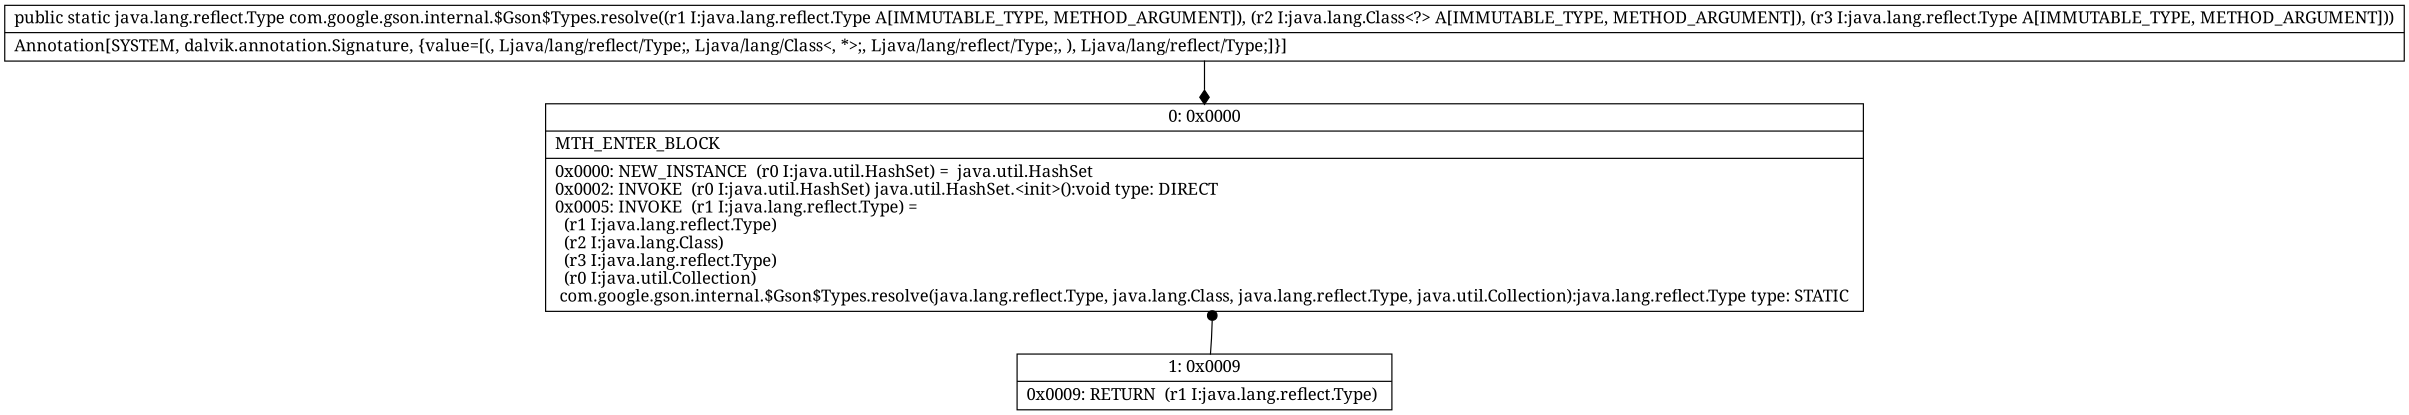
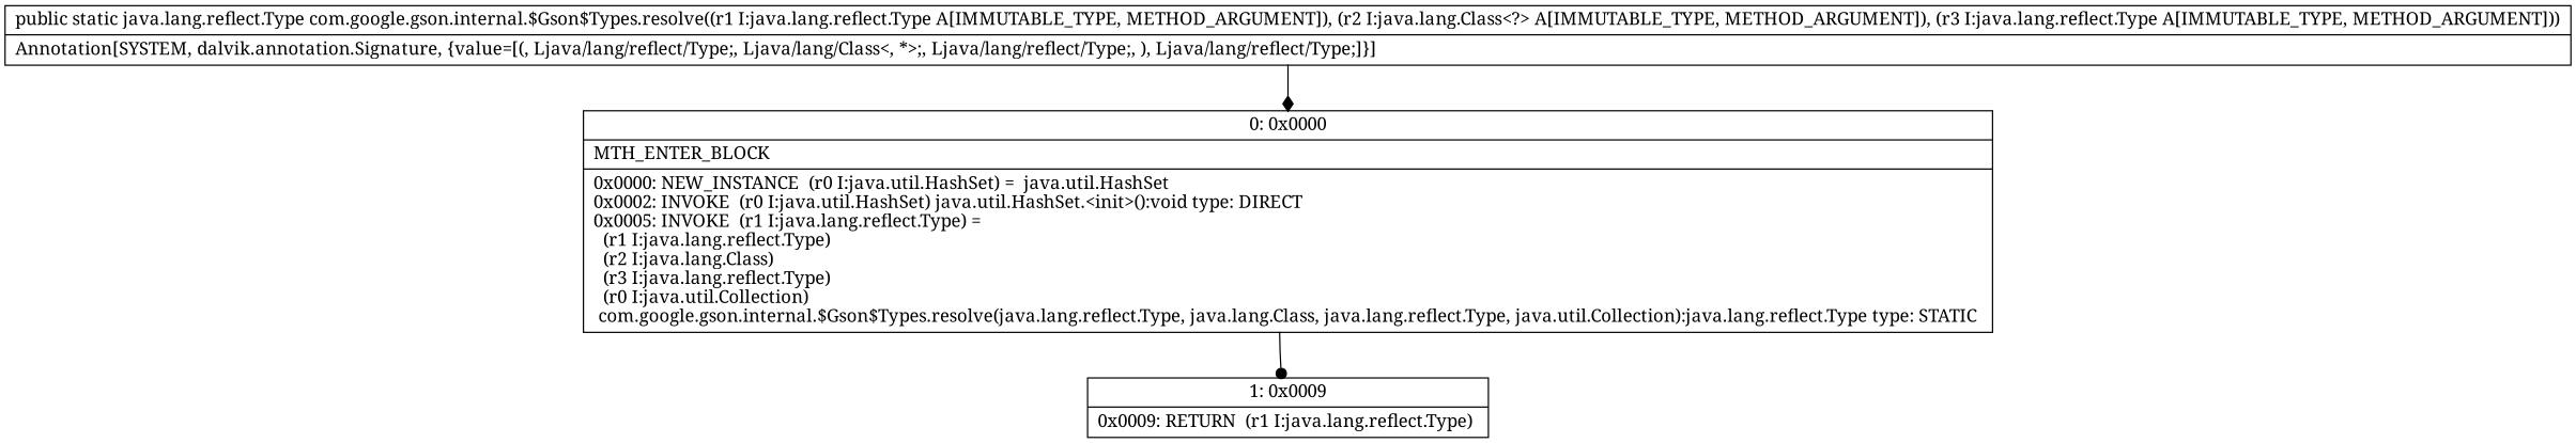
  digraph {
    fontname="Noto Serif"
    node [shape=record fontname="Noto Serif"]
    edge [fontname="Noto Serif"]
    n1 [label="{0\:\ 0x0000|MTH_ENTER_BLOCK\l|0x0000: NEW_INSTANCE  (r0 I:java.util.HashSet) =  java.util.HashSet \l0x0002: INVOKE  (r0 I:java.util.HashSet) java.util.HashSet.\<init\>():void type: DIRECT \l0x0005: INVOKE  (r1 I:java.lang.reflect.Type) = \l  (r1 I:java.lang.reflect.Type)\l  (r2 I:java.lang.Class)\l  (r3 I:java.lang.reflect.Type)\l  (r0 I:java.util.Collection)\l com.google.gson.internal.$Gson$Types.resolve(java.lang.reflect.Type, java.lang.Class, java.lang.reflect.Type, java.util.Collection):java.lang.reflect.Type type: STATIC \l}"]
    n2 [label="{1\:\ 0x0009|0x0009: RETURN  (r1 I:java.lang.reflect.Type) \l}"]
    n3 [label="{public static java.lang.reflect.Type com.google.gson.internal.$Gson$Types.resolve((r1 I:java.lang.reflect.Type A[IMMUTABLE_TYPE, METHOD_ARGUMENT]), (r2 I:java.lang.Class\<?\> A[IMMUTABLE_TYPE, METHOD_ARGUMENT]), (r3 I:java.lang.reflect.Type A[IMMUTABLE_TYPE, METHOD_ARGUMENT]))  | Annotation[SYSTEM, dalvik.annotation.Signature, \{value=[(, Ljava\/lang\/reflect\/Type;, Ljava\/lang\/Class\<, *\>;, Ljava\/lang\/reflect\/Type;, ), Ljava\/lang\/reflect\/Type;]\}]\l}"]
-   n2 -> n1 [arrowhead=dot]
+   n1 -> n2 [arrowhead=dot]
    n3 -> n1 [arrowhead=diamond]
  }
